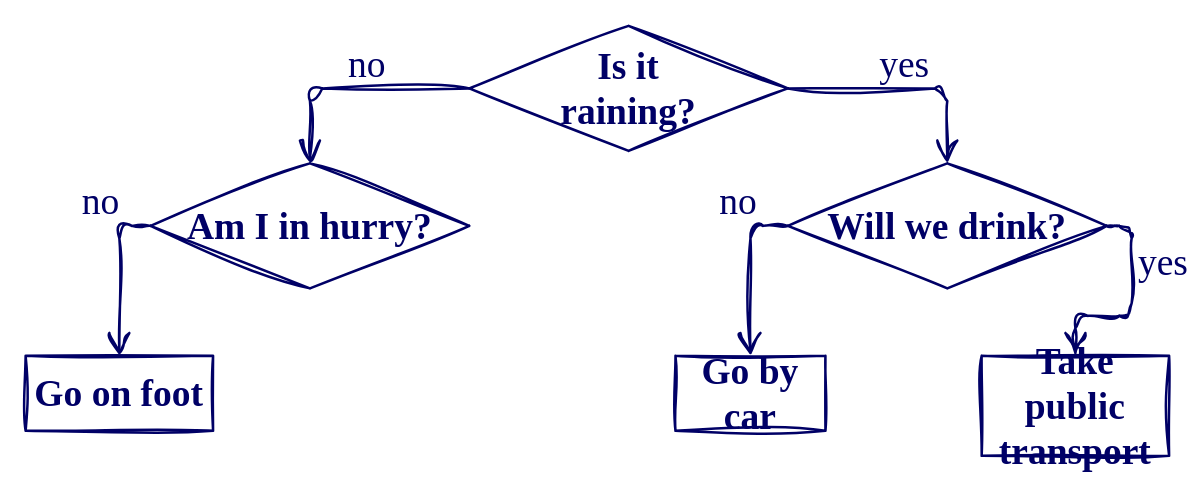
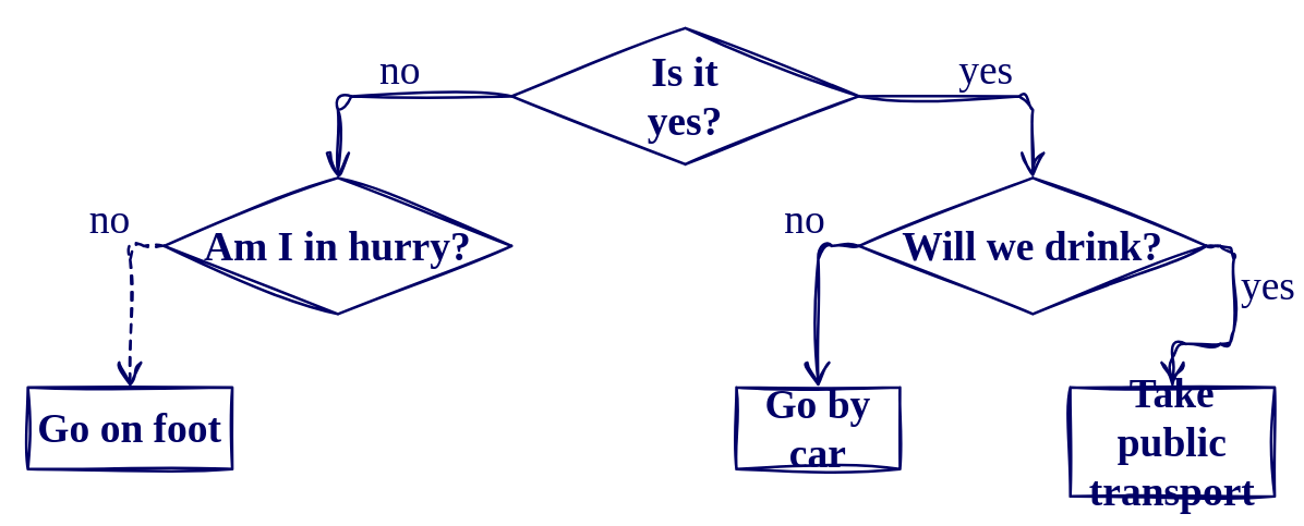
  <mxCell id="0" />
  <mxCell id="1" parent="0" />
  <mxCell id="2" value="no" style="edgeStyle=orthogonalEdgeStyle;rounded=1;sketch=1;hachureGap=4;orthogonalLoop=1;jettySize=auto;html=1;exitX=0;exitY=0.5;exitDx=0;exitDy=0;entryX=0.5;entryY=0;entryDx=0;entryDy=0;fontFamily=Caveat;fontSource=https%3A%2F%2Ffonts.googleapis.com%2Fcss%3Ffamily%3DCaveat;fontSize=30;endArrow=open;startSize=14;endSize=14;sourcePerimeterSpacing=8;targetPerimeterSpacing=8;jiggle=3;strokeWidth=2;labelBackgroundColor=none;fontColor=#000066;strokeColor=#000066;" parent="1" source="4" target="9" edge="1"><mxGeometry x="-0.123" y="-20" relative="1" as="geometry"><mxPoint as="offset" /></mxGeometry></mxCell>
  <mxCell id="3" value="yes" style="edgeStyle=orthogonalEdgeStyle;rounded=1;sketch=1;hachureGap=4;jiggle=3;orthogonalLoop=1;jettySize=auto;html=1;exitX=1;exitY=0.5;exitDx=0;exitDy=0;entryX=0.5;entryY=0;entryDx=0;entryDy=0;labelBackgroundColor=none;strokeWidth=2;fontFamily=Caveat;fontSource=https%3A%2F%2Ffonts.googleapis.com%2Fcss%3Ffamily%3DCaveat;fontSize=30;endArrow=open;startSize=14;endSize=14;sourcePerimeterSpacing=8;targetPerimeterSpacing=8;fontColor=#000066;strokeColor=#000066;" parent="1" source="4" target="7" edge="1"><mxGeometry x="-0.013" y="20" relative="1" as="geometry"><mxPoint as="offset" /></mxGeometry></mxCell>
- <mxCell id="4" value="&lt;font style=&quot;font-size: 30px;&quot;&gt;&lt;b style=&quot;font-size: 30px;&quot;&gt;Is it&lt;br style=&quot;font-size: 30px;&quot;&gt;raining?&lt;/b&gt;&lt;/font&gt;" style="rhombus;whiteSpace=wrap;html=1;sketch=1;hachureGap=4;fontFamily=Caveat;fontSource=https%3A%2F%2Ffonts.googleapis.com%2Fcss%3Ffamily%3DCaveat;fontSize=30;fillColor=none;strokeColor=#000066;strokeWidth=2;jiggle=2;fontColor=#000066;" parent="1" vertex="1"><mxGeometry x="375" y="20" width="255" height="100" as="geometry" /></mxCell>
+ <mxCell id="4" value="&lt;font style=&quot;font-size: 30px;&quot;&gt;&lt;b style=&quot;font-size: 30px;&quot;&gt;Is it&lt;br style=&quot;font-size: 30px;&quot;&gt;yes?&lt;/b&gt;&lt;/font&gt;" style="rhombus;whiteSpace=wrap;html=1;sketch=1;hachureGap=4;fontFamily=Caveat;fontSource=https%3A%2F%2Ffonts.googleapis.com%2Fcss%3Ffamily%3DCaveat;fontSize=30;fillColor=none;strokeColor=#000066;strokeWidth=2;jiggle=2;fontColor=#000066;" parent="1" vertex="1"><mxGeometry x="375" y="20" width="255" height="100" as="geometry" /></mxCell>
  <mxCell id="5" value="no" style="edgeStyle=orthogonalEdgeStyle;rounded=1;sketch=1;hachureGap=4;jiggle=3;orthogonalLoop=1;jettySize=auto;html=1;exitX=0;exitY=0.5;exitDx=0;exitDy=0;entryX=0.5;entryY=0;entryDx=0;entryDy=0;labelBackgroundColor=none;strokeWidth=2;fontFamily=Caveat;fontSource=https%3A%2F%2Ffonts.googleapis.com%2Fcss%3Ffamily%3DCaveat;fontSize=30;endArrow=open;startSize=14;endSize=14;sourcePerimeterSpacing=8;targetPerimeterSpacing=8;fontColor=#000066;strokeColor=#000066;" parent="1" source="7" target="12" edge="1"><mxGeometry x="-0.552" y="-22" relative="1" as="geometry"><mxPoint x="12" y="-20" as="offset" /></mxGeometry></mxCell>
  <mxCell id="6" value="yes" style="edgeStyle=orthogonalEdgeStyle;rounded=1;sketch=1;hachureGap=4;jiggle=3;orthogonalLoop=1;jettySize=auto;html=1;exitX=1;exitY=0.5;exitDx=0;exitDy=0;entryX=0.5;entryY=0;entryDx=0;entryDy=0;labelBackgroundColor=none;strokeWidth=2;fontFamily=Caveat;fontSource=https%3A%2F%2Ffonts.googleapis.com%2Fcss%3Ffamily%3DCaveat;fontSize=30;endArrow=open;startSize=14;endSize=14;sourcePerimeterSpacing=8;targetPerimeterSpacing=8;fontColor=#000066;strokeColor=#000066;" parent="1" source="7" target="11" edge="1"><mxGeometry x="-0.306" y="27" relative="1" as="geometry"><mxPoint x="-2" y="-10" as="offset" /></mxGeometry></mxCell>
  <mxCell id="7" value="&lt;b&gt;Will we drink?&lt;/b&gt;" style="rhombus;whiteSpace=wrap;html=1;sketch=1;hachureGap=4;fontFamily=Caveat;fontSource=https%3A%2F%2Ffonts.googleapis.com%2Fcss%3Ffamily%3DCaveat;fontSize=30;fillColor=none;strokeColor=#000066;strokeWidth=2;jiggle=2;fontColor=#000066;" parent="1" vertex="1"><mxGeometry x="630" y="130" width="255" height="100" as="geometry" /></mxCell>
- <mxCell id="8" value="no" style="edgeStyle=orthogonalEdgeStyle;rounded=1;sketch=1;hachureGap=4;jiggle=3;orthogonalLoop=1;jettySize=auto;html=1;exitX=0;exitY=0.5;exitDx=0;exitDy=0;entryX=0.5;entryY=0;entryDx=0;entryDy=0;labelBackgroundColor=none;strokeWidth=2;fontFamily=Caveat;fontSource=https%3A%2F%2Ffonts.googleapis.com%2Fcss%3Ffamily%3DCaveat;fontSize=30;endArrow=open;startSize=14;endSize=14;sourcePerimeterSpacing=8;targetPerimeterSpacing=8;fontColor=#000066;strokeColor=#000066;" parent="1" source="9" target="10" edge="1"><mxGeometry x="-0.612" y="-25" relative="1" as="geometry"><mxPoint x="10" y="-20" as="offset" /></mxGeometry></mxCell>
+ <mxCell id="8" value="no" style="edgeStyle=orthogonalEdgeStyle;rounded=1;sketch=1;hachureGap=4;jiggle=3;orthogonalLoop=1;jettySize=auto;html=1;exitX=0;exitY=0.5;exitDx=0;exitDy=0;entryX=0.5;entryY=0;entryDx=0;entryDy=0;labelBackgroundColor=none;strokeWidth=2;fontFamily=Caveat;fontSource=https%3A%2F%2Ffonts.googleapis.com%2Fcss%3Ffamily%3DCaveat;fontSize=30;endArrow=open;startSize=14;endSize=14;sourcePerimeterSpacing=8;targetPerimeterSpacing=8;fontColor=#000066;strokeColor=#000066;dashed=1;" parent="1" source="9" target="10" edge="1"><mxGeometry x="-0.612" y="-25" relative="1" as="geometry"><mxPoint x="10" y="-20" as="offset" /></mxGeometry></mxCell>
  <mxCell id="9" value="&lt;b&gt;Am I in hurry?&lt;/b&gt;" style="rhombus;whiteSpace=wrap;html=1;sketch=1;hachureGap=4;fontFamily=Caveat;fontSource=https%3A%2F%2Ffonts.googleapis.com%2Fcss%3Ffamily%3DCaveat;fontSize=30;fillColor=none;strokeColor=#000066;strokeWidth=2;jiggle=2;fontColor=#000066;" parent="1" vertex="1"><mxGeometry x="120" y="130" width="255" height="100" as="geometry" /></mxCell>
  <mxCell id="10" value="Go on foot" style="rounded=0;whiteSpace=wrap;html=1;sketch=1;hachureGap=4;jiggle=2;strokeColor=#000066;strokeWidth=2;fontFamily=Caveat;fontSource=https%3A%2F%2Ffonts.googleapis.com%2Fcss%3Ffamily%3DCaveat;fontSize=30;fillColor=none;fontStyle=1;fontColor=#000066;" parent="1" vertex="1"><mxGeometry x="20" y="284" width="150" height="60" as="geometry" /></mxCell>
  <mxCell id="11" value="Take public transport" style="rounded=0;whiteSpace=wrap;html=1;sketch=1;hachureGap=4;jiggle=2;strokeColor=#000066;strokeWidth=2;fontFamily=Caveat;fontSource=https%3A%2F%2Ffonts.googleapis.com%2Fcss%3Ffamily%3DCaveat;fontSize=30;fillColor=none;fontStyle=1;fontColor=#000066;" parent="1" vertex="1"><mxGeometry x="785" y="284" width="150" height="80" as="geometry" /></mxCell>
  <mxCell id="12" value="Go by car" style="rounded=0;whiteSpace=wrap;html=1;sketch=1;hachureGap=4;jiggle=2;strokeColor=#000066;strokeWidth=2;fontFamily=Caveat;fontSource=https%3A%2F%2Ffonts.googleapis.com%2Fcss%3Ffamily%3DCaveat;fontSize=30;fillColor=none;fontStyle=1;fontColor=#000066;" parent="1" vertex="1"><mxGeometry x="540" y="284" width="120" height="60" as="geometry" /></mxCell>
